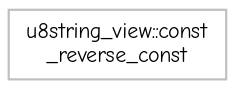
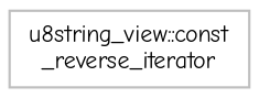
  digraph {
    rankdir=LR
    fontname="Comic Neue"
-   n1 [color=grey75 fillcolor=white fontname="Comic Neue" fontsize=10 height=0.2 label="u8string_view::const\l_reverse_const" shape=record style=filled width=0.4]
+   n1 [color=grey75 fillcolor=white fontname="Comic Neue" fontsize=10 height=0.2 label="u8string_view::const\l_reverse_iterator" shape=record style=filled width=0.4]
  }
